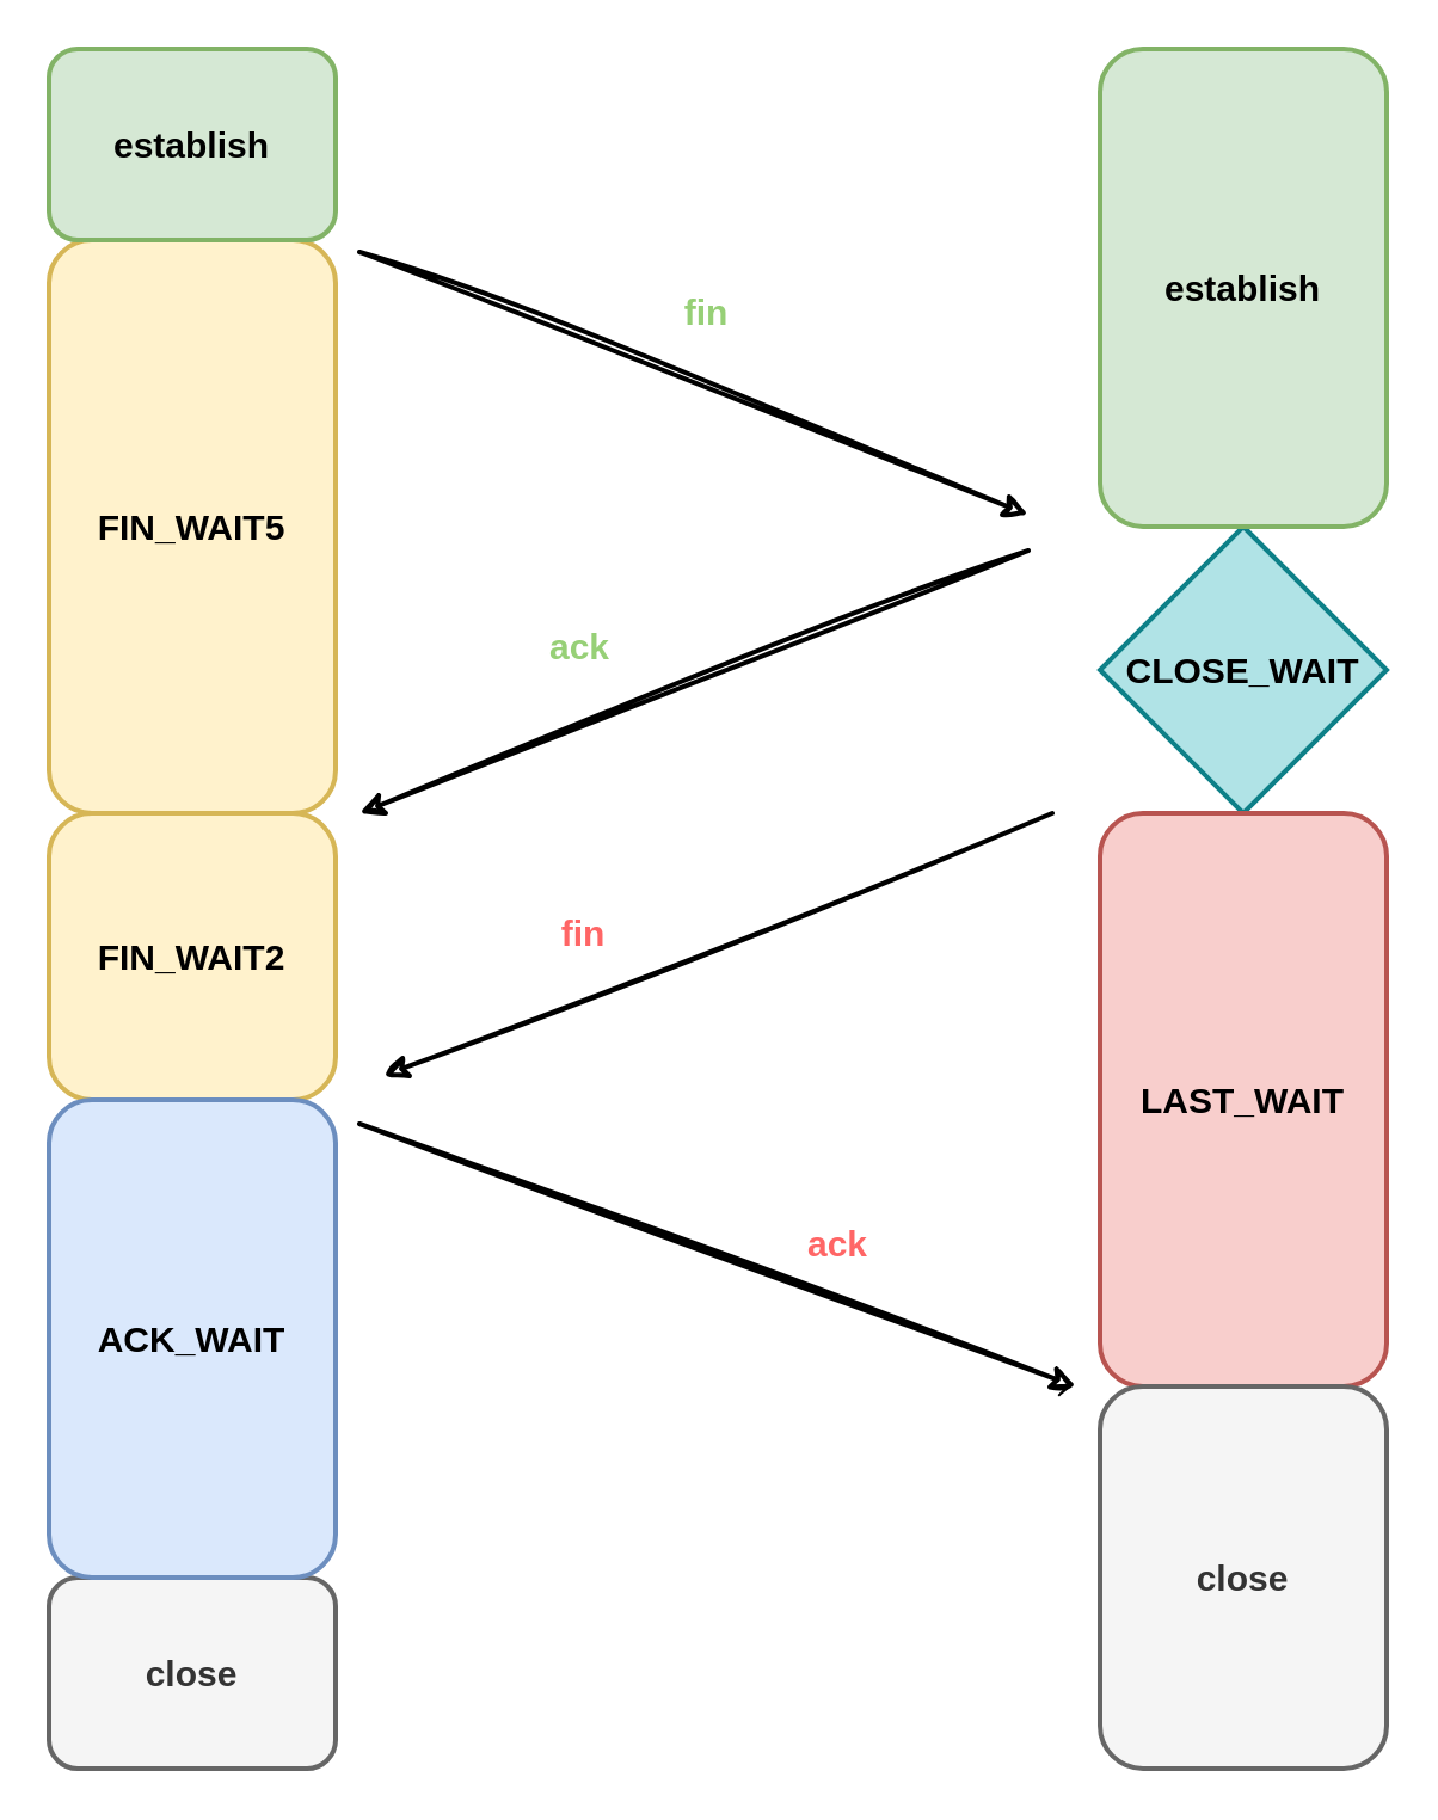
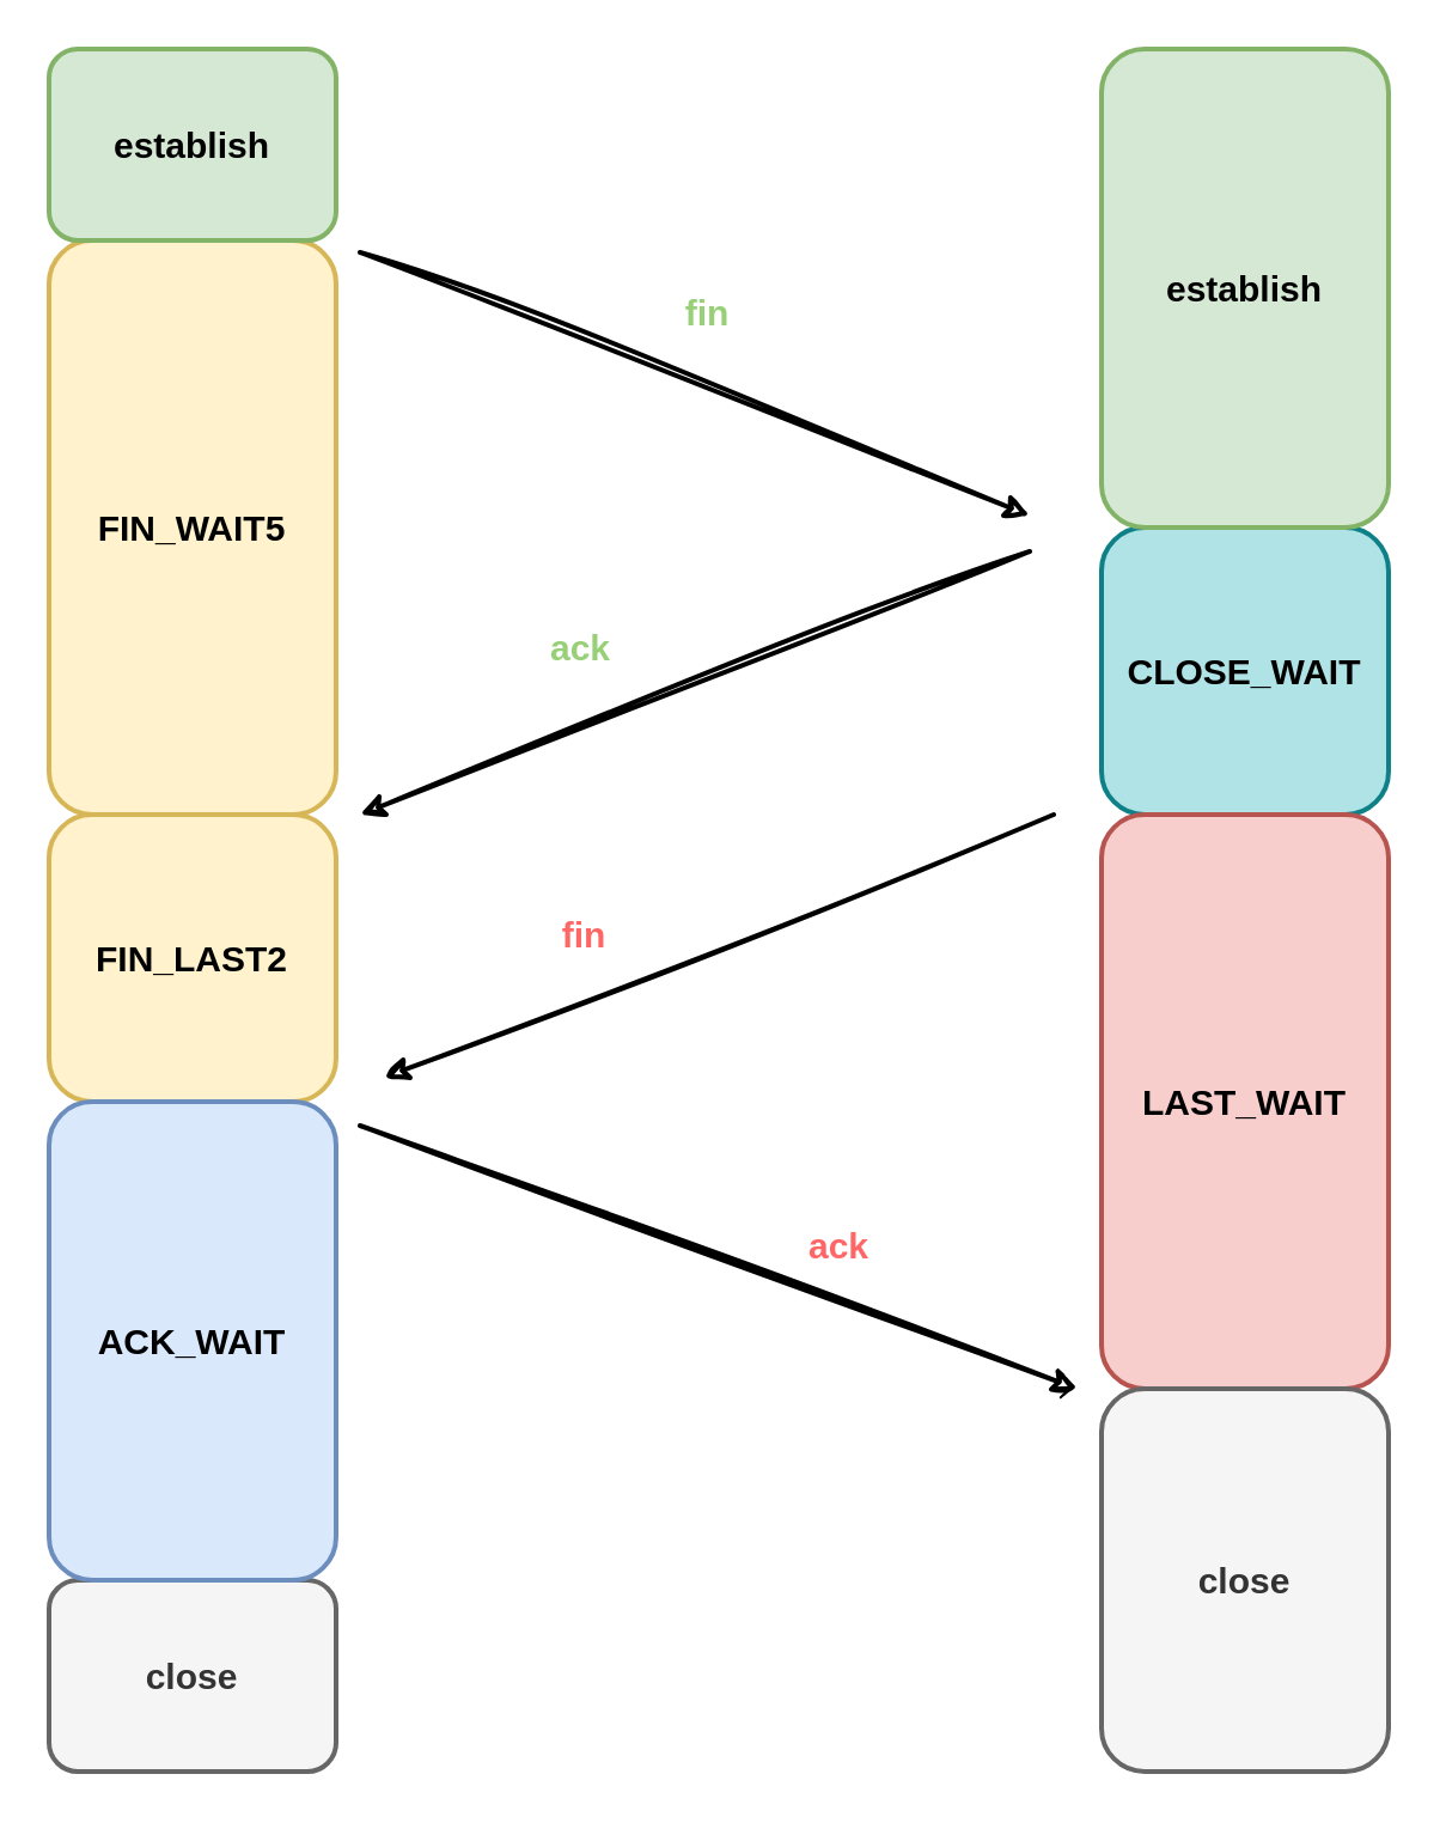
  <mxCell id="0" />
  <mxCell id="1" parent="0" />
  <mxCell id="2" value="FIN_WAIT5" style="rounded=1;whiteSpace=wrap;html=1;strokeWidth=2;fillWeight=4;hachureGap=8;hachureAngle=45;fillColor=#fff2cc;strokeColor=#d6b656;fontSize=15;fontStyle=1" vertex="1" parent="1"><mxGeometry x="20" width="120" height="240" as="geometry" y="100" /></mxCell>
- <mxCell id="3" value="CLOSE_WAIT" style="rhombus;whiteSpace=wrap;html=1;strokeWidth=2;fillWeight=4;hachureGap=8;hachureAngle=45;fillColor=#b0e3e6;strokeColor=#0e8088;fontSize=15;fontStyle=1;" vertex="1" parent="1"><mxGeometry x="460" y="220" width="120" height="120" as="geometry" /></mxCell>
+ <mxCell id="3" value="CLOSE_WAIT" style="rounded=1;whiteSpace=wrap;html=1;strokeWidth=2;fillWeight=4;hachureGap=8;hachureAngle=45;fillColor=#b0e3e6;strokeColor=#0e8088;fontSize=15;fontStyle=1" vertex="1" parent="1"><mxGeometry x="460" y="220" width="120" height="120" as="geometry" /></mxCell>
  <mxCell id="4" value="establish" style="rounded=1;whiteSpace=wrap;html=1;strokeWidth=2;fillWeight=4;hachureGap=8;hachureAngle=45;fillColor=#d5e8d4;strokeColor=#82b366;fontSize=15;fontStyle=1" vertex="1" parent="1"><mxGeometry x="20" y="20" width="120" height="80" as="geometry" /></mxCell>
  <mxCell id="5" value="LAST_WAIT" style="rounded=1;whiteSpace=wrap;html=1;strokeWidth=2;fillWeight=4;hachureGap=8;hachureAngle=45;fillColor=#f8cecc;strokeColor=#b85450;fontSize=15;fontStyle=1" vertex="1" parent="1"><mxGeometry x="460" y="340" width="120" height="240" as="geometry" /></mxCell>
  <mxCell id="6" value="establish" style="rounded=1;whiteSpace=wrap;html=1;strokeWidth=2;fillWeight=4;hachureGap=8;hachureAngle=45;fillColor=#d5e8d4;strokeColor=#82b366;fontSize=15;fontStyle=1" vertex="1" parent="1"><mxGeometry x="460" y="20" width="120" height="200" as="geometry" /></mxCell>
  <mxCell id="7" value="close" style="rounded=1;whiteSpace=wrap;html=1;strokeWidth=2;fillWeight=4;hachureGap=8;hachureAngle=45;fillColor=#f5f5f5;strokeColor=#666666;fontSize=15;fontStyle=1;fontColor=#333333;" vertex="1" parent="1"><mxGeometry x="460" y="580" width="120" height="160" as="geometry" /></mxCell>
  <mxCell id="8" value="close" style="rounded=1;whiteSpace=wrap;html=1;strokeWidth=2;fillWeight=4;hachureGap=8;hachureAngle=45;fillColor=#f5f5f5;strokeColor=#666666;fontSize=15;fontStyle=1;fontColor=#333333;" vertex="1" parent="1"><mxGeometry x="20" y="660" width="120" height="80" as="geometry" /></mxCell>
  <mxCell id="9" value="" style="endArrow=classic;html=1;rounded=0;fontSize=15;strokeWidth=2;sketch=1;curveFitting=1;jiggle=2;" edge="1" parent="1"><mxGeometry width="50" height="50" relative="1" as="geometry"><mxPoint x="150" y="105" as="sourcePoint" /><mxPoint x="430" y="215" as="targetPoint" /></mxGeometry></mxCell>
  <mxCell id="10" value="" style="endArrow=classic;html=1;rounded=0;fontSize=15;strokeWidth=2;sketch=1;curveFitting=1;jiggle=2;" edge="1" parent="1"><mxGeometry width="50" height="50" relative="1" as="geometry"><mxPoint x="430" y="230" as="sourcePoint" /><mxPoint x="150" y="340" as="targetPoint" /></mxGeometry></mxCell>
  <mxCell id="11" value="" style="endArrow=classic;html=1;rounded=0;fontSize=15;strokeWidth=2;sketch=1;curveFitting=1;jiggle=2;" edge="1" parent="1"><mxGeometry width="50" height="50" relative="1" as="geometry"><mxPoint x="150" y="470" as="sourcePoint" /><mxPoint x="450" y="580" as="targetPoint" /></mxGeometry></mxCell>
  <mxCell id="12" value="fin" style="text;html=1;fontSize=15;fontStyle=1;verticalAlign=middle;align=center;sketch=0;fontColor=#97D077;" vertex="1" parent="1"><mxGeometry x="230" y="110" width="130" height="40" as="geometry" /></mxCell>
  <mxCell id="13" value="fin" style="text;html=1;fontSize=15;fontStyle=1;verticalAlign=middle;align=center;sketch=0;fontColor=#FF6666;whiteSpace=wrap;" vertex="1" parent="1"><mxGeometry x="174" y="370" width="140" height="40" as="geometry" /></mxCell>
  <mxCell id="14" value="ack" style="text;strokeColor=none;fillColor=none;html=1;fontSize=15;fontStyle=1;verticalAlign=middle;align=center;sketch=0;fontColor=#FF6666;" vertex="1" parent="1"><mxGeometry x="300" y="500" width="100" height="40" as="geometry" /></mxCell>
  <mxCell id="15" value="ack" style="text;html=1;fontSize=15;fontStyle=1;verticalAlign=middle;align=center;sketch=0;fontColor=#97D077;" vertex="1" parent="1"><mxGeometry x="170" y="250" width="144" height="40" as="geometry" /></mxCell>
- <mxCell id="16" value="FIN_WAIT2" style="rounded=1;whiteSpace=wrap;html=1;strokeWidth=2;fillWeight=4;hachureGap=8;hachureAngle=45;fillColor=#fff2cc;strokeColor=#d6b656;fontSize=15;fontStyle=1" vertex="1" parent="1"><mxGeometry x="20" y="340" width="120" height="120" as="geometry" /></mxCell>
+ <mxCell id="16" value="FIN_LAST2" style="rounded=1;whiteSpace=wrap;html=1;strokeWidth=2;fillWeight=4;hachureGap=8;hachureAngle=45;fillColor=#fff2cc;strokeColor=#d6b656;fontSize=15;fontStyle=1" vertex="1" parent="1"><mxGeometry x="20" y="340" width="120" height="120" as="geometry" /></mxCell>
  <mxCell id="17" value="ACK_WAIT" style="rounded=1;whiteSpace=wrap;html=1;strokeWidth=2;fillWeight=4;hachureGap=8;hachureAngle=45;fillColor=#dae8fc;strokeColor=#6c8ebf;fontSize=15;fontStyle=1" vertex="1" parent="1"><mxGeometry x="20" y="460" width="120" height="200" as="geometry" /></mxCell>
  <mxCell id="18" value="" style="endArrow=classic;html=1;rounded=0;fontSize=15;strokeWidth=2;sketch=1;curveFitting=1;jiggle=2;" edge="1" parent="1"><mxGeometry width="50" height="50" relative="1" as="geometry"><mxPoint x="440" y="340" as="sourcePoint" /><mxPoint x="160" y="450" as="targetPoint" /></mxGeometry></mxCell>
